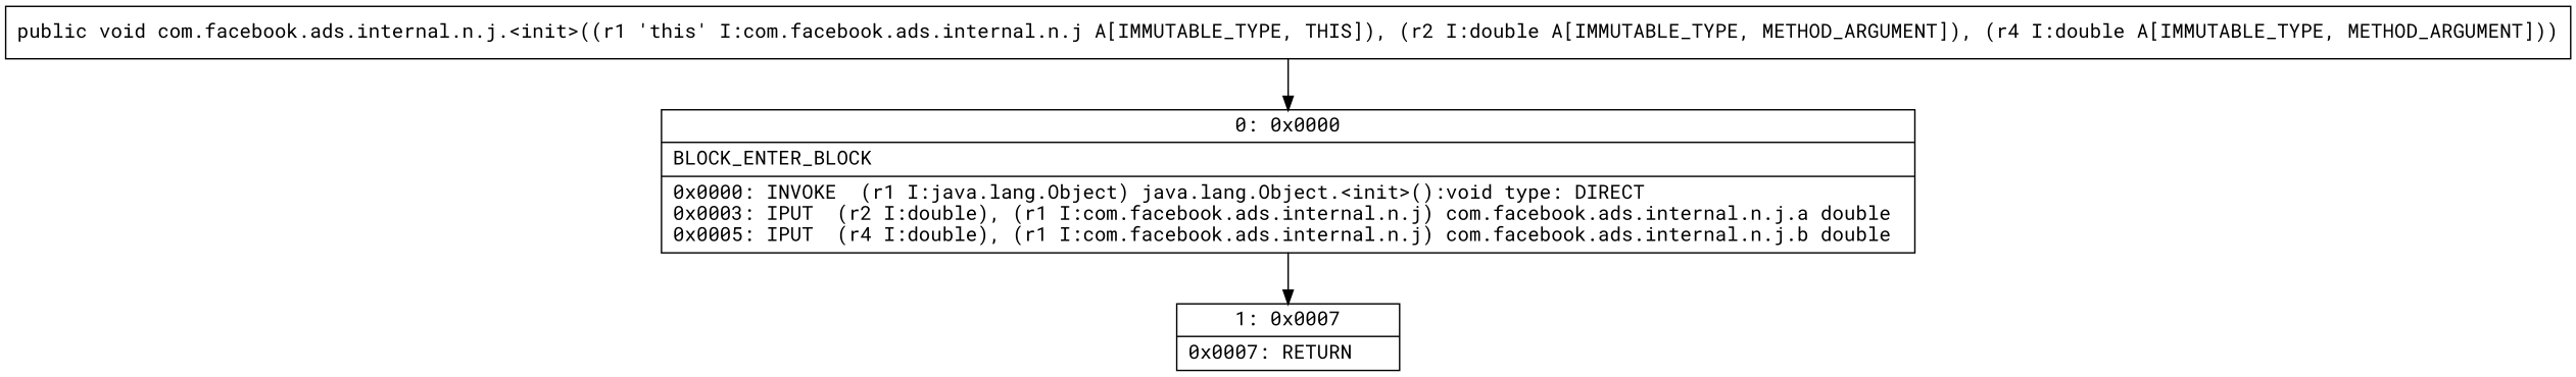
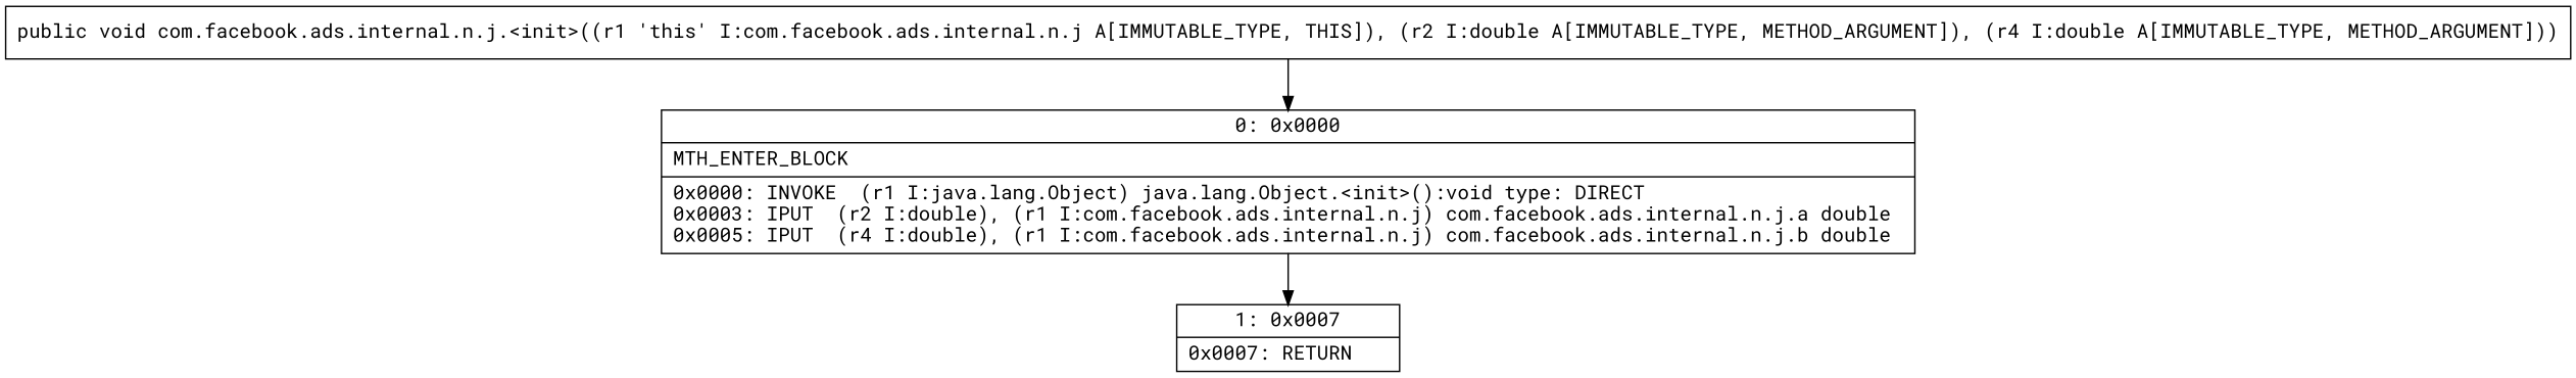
  digraph {
    fontname="Roboto Mono"
    node [shape=record fontname="Roboto Mono"]
    edge [fontname="Roboto Mono"]
-   n1 [label="{0\:\ 0x0000|BLOCK_ENTER_BLOCK\l|0x0000: INVOKE  (r1 I:java.lang.Object) java.lang.Object.\<init\>():void type: DIRECT \l0x0003: IPUT  (r2 I:double), (r1 I:com.facebook.ads.internal.n.j) com.facebook.ads.internal.n.j.a double \l0x0005: IPUT  (r4 I:double), (r1 I:com.facebook.ads.internal.n.j) com.facebook.ads.internal.n.j.b double \l}"]
+   n1 [label="{0\:\ 0x0000|MTH_ENTER_BLOCK\l|0x0000: INVOKE  (r1 I:java.lang.Object) java.lang.Object.\<init\>():void type: DIRECT \l0x0003: IPUT  (r2 I:double), (r1 I:com.facebook.ads.internal.n.j) com.facebook.ads.internal.n.j.a double \l0x0005: IPUT  (r4 I:double), (r1 I:com.facebook.ads.internal.n.j) com.facebook.ads.internal.n.j.b double \l}"]
    n2 [label="{1\:\ 0x0007|0x0007: RETURN   \l}"]
    n3 [label="{public void com.facebook.ads.internal.n.j.\<init\>((r1 'this' I:com.facebook.ads.internal.n.j A[IMMUTABLE_TYPE, THIS]), (r2 I:double A[IMMUTABLE_TYPE, METHOD_ARGUMENT]), (r4 I:double A[IMMUTABLE_TYPE, METHOD_ARGUMENT])) }"]
    n1 -> n2
    n3 -> n1
  }
